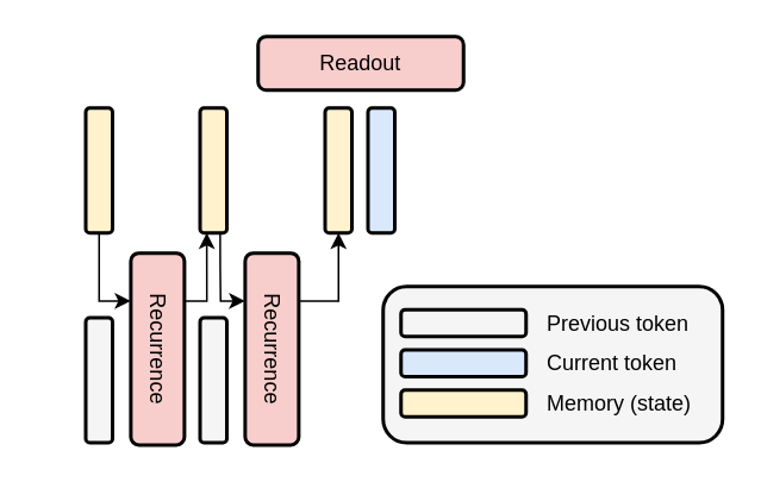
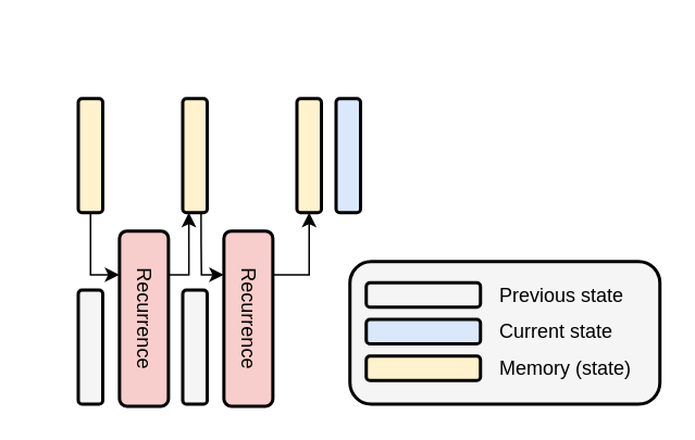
  <mxCell id="0" />
  <mxCell id="1" parent="0" />
  <mxCell id="2" value="" style="rounded=1;whiteSpace=wrap;html=1;fillColor=#f5f5f5;strokeWidth=2;fontColor=#333333;strokeColor=default;" vertex="1" parent="1"><mxGeometry x="214" y="160" width="190" height="87.5" as="geometry" /></mxCell>
  <mxCell id="3" value="" style="rounded=1;whiteSpace=wrap;html=1;rotation=90;fillColor=#f5f5f5;fontColor=#333333;strokeColor=default;strokeWidth=2;" vertex="1" parent="1"><mxGeometry x="20" y="205" width="70" height="15" as="geometry" /></mxCell>
  <mxCell id="4" style="edgeStyle=orthogonalEdgeStyle;rounded=0;orthogonalLoop=1;jettySize=auto;html=1;exitX=0.25;exitY=0;exitDx=0;exitDy=0;entryX=1;entryY=0.75;entryDx=0;entryDy=0;" edge="1" parent="1" source="5" target="13"><mxGeometry relative="1" as="geometry"><Array as="points"><mxPoint x="115" y="168" /><mxPoint x="115" y="130" /></Array></mxGeometry></mxCell>
  <mxCell id="5" value="Recurrence" style="rounded=1;whiteSpace=wrap;html=1;fillColor=#f8cecc;strokeColor=default;strokeWidth=2;rotation=90;" vertex="1" parent="1"><mxGeometry x="34" y="180" width="107.5" height="30" as="geometry" /></mxCell>
  <mxCell id="6" style="edgeStyle=orthogonalEdgeStyle;rounded=0;orthogonalLoop=1;jettySize=auto;html=1;exitX=1;exitY=0.5;exitDx=0;exitDy=0;entryX=0.25;entryY=1;entryDx=0;entryDy=0;" edge="1" parent="1" source="7" target="5"><mxGeometry relative="1" as="geometry"><Array as="points"><mxPoint x="55" y="168" /></Array></mxGeometry></mxCell>
  <mxCell id="7" value="" style="rounded=1;whiteSpace=wrap;html=1;rotation=90;fillColor=#fff2cc;strokeColor=default;strokeWidth=2;" vertex="1" parent="1"><mxGeometry x="20" y="87.5" width="70" height="15" as="geometry" /></mxCell>
  <mxCell id="8" value="" style="rounded=1;whiteSpace=wrap;html=1;rotation=90;fillColor=#fff2cc;strokeColor=default;strokeWidth=2;" vertex="1" parent="1"><mxGeometry x="154" y="87.5" width="70" height="15" as="geometry" /></mxCell>
  <mxCell id="9" value="" style="rounded=1;whiteSpace=wrap;html=1;rotation=90;fillColor=#f5f5f5;fontColor=#333333;strokeColor=default;strokeWidth=2;" vertex="1" parent="1"><mxGeometry x="84" y="205" width="70" height="15" as="geometry" /></mxCell>
  <mxCell id="10" style="edgeStyle=orthogonalEdgeStyle;rounded=0;orthogonalLoop=1;jettySize=auto;html=1;exitX=0.25;exitY=0;exitDx=0;exitDy=0;entryX=1;entryY=0.5;entryDx=0;entryDy=0;" edge="1" parent="1" source="11" target="8"><mxGeometry relative="1" as="geometry" /></mxCell>
  <mxCell id="11" value="Recurrence" style="rounded=1;whiteSpace=wrap;html=1;fillColor=#f8cecc;strokeColor=default;strokeWidth=2;rotation=90;" vertex="1" parent="1"><mxGeometry x="98" y="180" width="107.5" height="30" as="geometry" /></mxCell>
  <mxCell id="12" style="edgeStyle=orthogonalEdgeStyle;rounded=0;orthogonalLoop=1;jettySize=auto;html=1;exitX=1;exitY=0.25;exitDx=0;exitDy=0;entryX=0.25;entryY=1;entryDx=0;entryDy=0;" edge="1" parent="1" source="13" target="11"><mxGeometry relative="1" as="geometry"><Array as="points"><mxPoint x="123" y="150" /><mxPoint x="123" y="168" /></Array></mxGeometry></mxCell>
  <mxCell id="13" value="" style="rounded=1;whiteSpace=wrap;html=1;rotation=90;fillColor=#fff2cc;strokeColor=default;strokeWidth=2;" vertex="1" parent="1"><mxGeometry x="84" y="87.5" width="70" height="15" as="geometry" /></mxCell>
- <mxCell id="14" value="Readout" style="rounded=1;whiteSpace=wrap;html=1;fillColor=#f8cecc;strokeColor=default;strokeWidth=2;" vertex="1" parent="1"><mxGeometry x="144" y="20" width="115" height="30" as="geometry" /></mxCell>
  <mxCell id="15" value="" style="rounded=1;whiteSpace=wrap;html=1;rotation=90;fillColor=#dae8fc;strokeColor=default;strokeWidth=2;" vertex="1" parent="1"><mxGeometry x="178" y="87.5" width="70" height="15" as="geometry" /></mxCell>
  <mxCell id="16" value="" style="rounded=1;whiteSpace=wrap;html=1;rotation=0;fillColor=#f5f5f5;fontColor=#333333;strokeColor=default;strokeWidth=2;" vertex="1" parent="1"><mxGeometry x="224" y="173" width="70" height="15" as="geometry" /></mxCell>
  <mxCell id="17" value="" style="rounded=1;whiteSpace=wrap;html=1;rotation=0;fillColor=#dae8fc;strokeColor=default;strokeWidth=2;" vertex="1" parent="1"><mxGeometry x="224" y="195.5" width="70" height="15" as="geometry" /></mxCell>
  <mxCell id="18" value="" style="rounded=1;whiteSpace=wrap;html=1;rotation=0;fillColor=#fff2cc;strokeColor=default;strokeWidth=2;" vertex="1" parent="1"><mxGeometry x="224" y="218" width="70" height="15" as="geometry" /></mxCell>
- <mxCell id="19" value="Previous token" style="text;html=1;align=left;verticalAlign=middle;whiteSpace=wrap;rounded=0;" vertex="1" parent="1"><mxGeometry x="304" y="165.5" width="90" height="30" as="geometry" /></mxCell>
- <mxCell id="20" value="Current token" style="text;html=1;align=left;verticalAlign=middle;whiteSpace=wrap;rounded=0;" vertex="1" parent="1"><mxGeometry x="304" y="188" width="90" height="30" as="geometry" /></mxCell>
+ <mxCell id="19" value="Previous state" style="text;html=1;align=left;verticalAlign=middle;whiteSpace=wrap;rounded=0;" vertex="1" parent="1"><mxGeometry x="304" y="165.5" width="90" height="30" as="geometry" /></mxCell>
+ <mxCell id="20" value="Current state" style="text;html=1;align=left;verticalAlign=middle;whiteSpace=wrap;rounded=0;" vertex="1" parent="1"><mxGeometry x="304" y="188" width="90" height="30" as="geometry" /></mxCell>
  <mxCell id="21" value="Memory (state)" style="text;html=1;align=left;verticalAlign=middle;whiteSpace=wrap;rounded=0;" vertex="1" parent="1"><mxGeometry x="304" y="210.5" width="90" height="30" as="geometry" /></mxCell>
